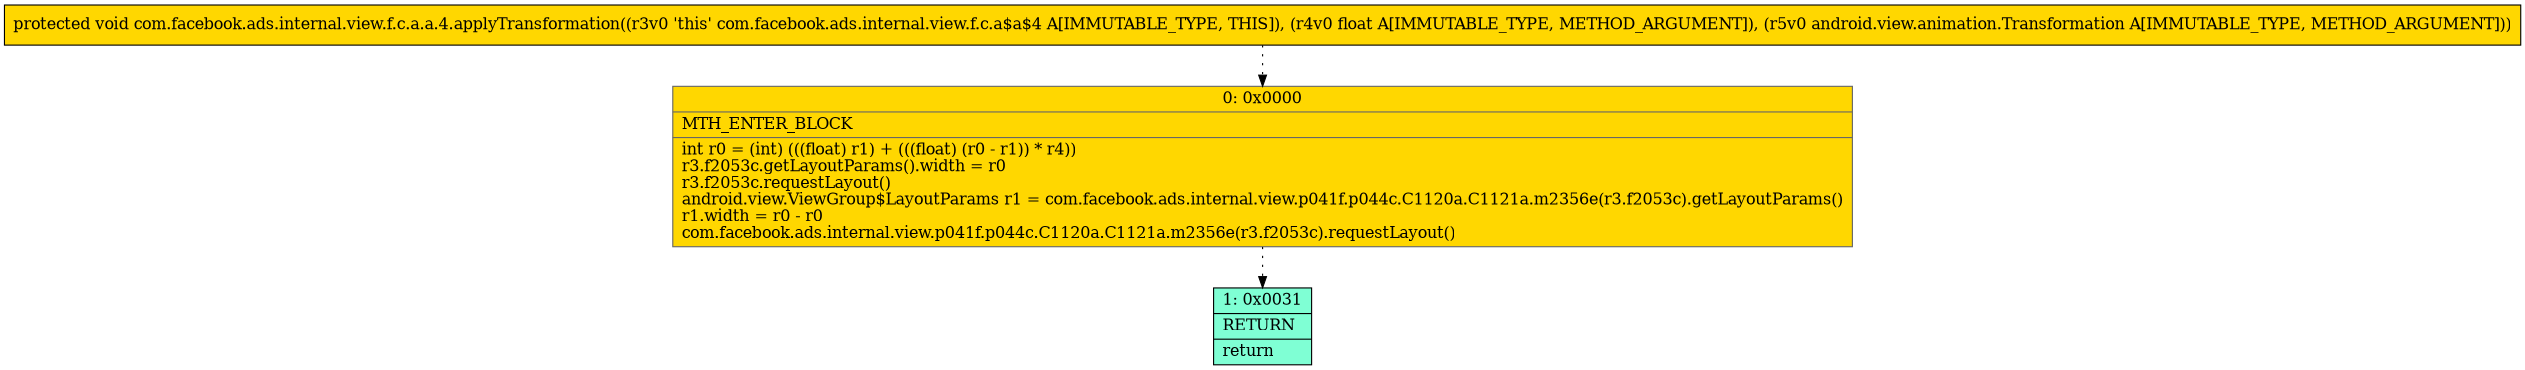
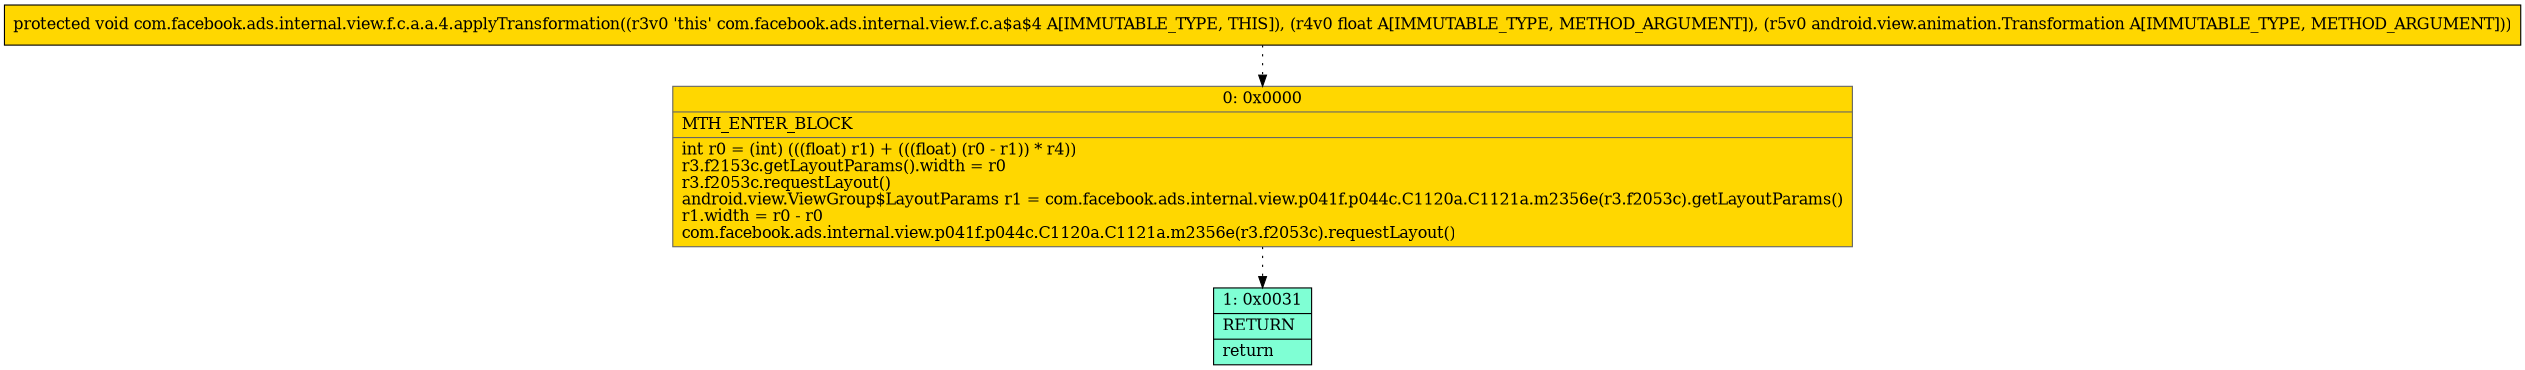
  digraph {
    node [shape=record style=filled fillcolor=gold color=black]
    edge [style=dotted]
-   n1 [label="{0\:\ 0x0000|MTH_ENTER_BLOCK\l|int r0 = (int) (((float) r1) + (((float) (r0 \- r1)) * r4))\lr3.f2053c.getLayoutParams().width = r0\lr3.f2053c.requestLayout()\landroid.view.ViewGroup$LayoutParams r1 = com.facebook.ads.internal.view.p041f.p044c.C1120a.C1121a.m2356e(r3.f2053c).getLayoutParams()\lr1.width = r0 \- r0\lcom.facebook.ads.internal.view.p041f.p044c.C1120a.C1121a.m2356e(r3.f2053c).requestLayout()\l}" color=gray40]
+   n1 [label="{0\:\ 0x0000|MTH_ENTER_BLOCK\l|int r0 = (int) (((float) r1) + (((float) (r0 \- r1)) * r4))\lr3.f2153c.getLayoutParams().width = r0\lr3.f2053c.requestLayout()\landroid.view.ViewGroup$LayoutParams r1 = com.facebook.ads.internal.view.p041f.p044c.C1120a.C1121a.m2356e(r3.f2053c).getLayoutParams()\lr1.width = r0 \- r0\lcom.facebook.ads.internal.view.p041f.p044c.C1120a.C1121a.m2356e(r3.f2053c).requestLayout()\l}" color=gray40]
    n2 [label="{1\:\ 0x0031|RETURN\l|return\l}" fillcolor=aquamarine]
    n3 [label="{protected void com.facebook.ads.internal.view.f.c.a.a.4.applyTransformation((r3v0 'this' com.facebook.ads.internal.view.f.c.a$a$4 A[IMMUTABLE_TYPE, THIS]), (r4v0 float A[IMMUTABLE_TYPE, METHOD_ARGUMENT]), (r5v0 android.view.animation.Transformation A[IMMUTABLE_TYPE, METHOD_ARGUMENT])) }"]
    n1 -> n2
    n3 -> n1
  }
